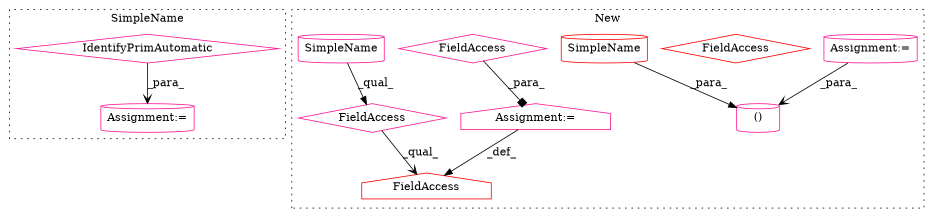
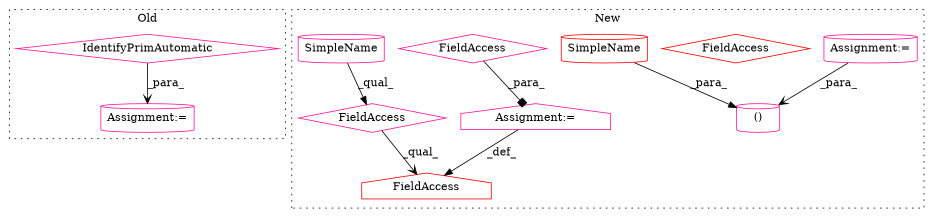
  digraph {
    node [a=22 l=1 s=122158 shape=cylinder color=deeppink]
    edge [arrowhead=vee]
    n1 [a=32 l=23 label=IdentifyPrimAutomatic s=102551 shape=diamond]
    n2 [a=7 label="Assignment:=" s=102506]
    n3 [a=106 l=23 label="()" s=122094]
    n4 [l=17 label=FieldAccess shape=diamond]
    n5 [l=23 label=FieldAccess shape=house color=red]
    n6 [a=7 l=9 label="Assignment:=" s=121526]
    n7 [a=7 label="Assignment:=" s=122181 shape=house]
    n8 [l=43 label=FieldAccess s=122182 shape=diamond color=red]
    n9 [l=43 label=FieldAccess s=122182 shape=diamond]
    n10 [a=42 label=SimpleName s=122116 color=red]
    n11 [a=42 label=SimpleName]
    subgraph cluster_1 {
-     label=SimpleName
+     label=Old
      style=dotted
      n1
      n2
    }
    subgraph cluster_2 {
      label=New
      style=dotted
      n3
      n4
      n5
      n6
      n7
      n8
      n9
      n10
      n11
    }
    n1 -> n2 [label=_para_]
    n4 -> n5 [label=_qual_]
    n6 -> n3 [label=_para_]
    n7 -> n5 [label=_def_ arrowhead=normal]
    n9 -> n7 [label=_para_ arrowhead=box]
    n10 -> n3 [label=_para_ arrowhead=normal]
    n11 -> n4 [label=_qual_ arrowhead=normal]
  }
